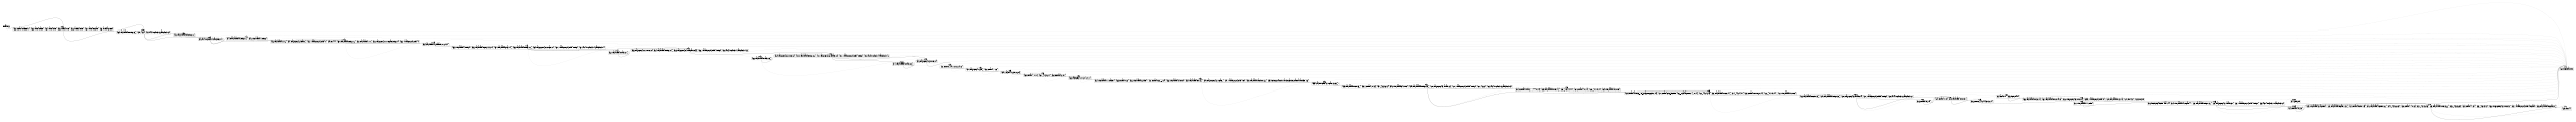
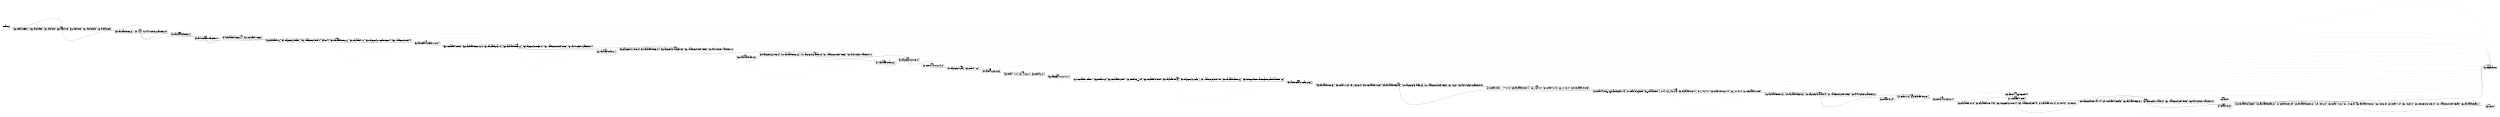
  digraph {
    rankdir=LR
    node [shape=record]
    edge [headport=n tailport=s]
    n1 [label=BB_false153 shape=none]
    n2 [label="{4532: constant[undefined,v1]|4533: vardecl['matcher']|4534: vardecl['index']|4535: vardecl['source']|4536: vardecl['render']|4537: vardecl['template']|4538: vardecl['argument']}"]
    n3 [label="{4539: read-variable['settings',v3,-]|4540: ![v3,v2]|4541: if[v2](true-block:1738,false-block:1739)}"]
    n4 [label="{4543: if[v2](true-block:1740,false-block:1741)}"]
    n5 [label="{4542: read-variable['oldSettings',v2,-]}"]
    n6 [label="{4660: exceptional-return}"]
    n7 [label="{4544: read-variable['oldSettings',v4,-]|4545: write-variable[v4,'settings']*}"]
    n8 [label="{4546: read-variable['_',v6,-]|4547: read-property[v6,'defaults',-]|4548: \<variable-non-null-undef\>['_']|4549: new[v7]|4550: read-variable['settings',v8,-]|4551: read-variable['_',v10,-]|4552: read-property[v10,'templateSettings',v9]|4553: \<variable-non-null-undef\>['_']}"]
    n9 [label="{4554: call-_.defaults [v6,'defaults',v7,v8,v9,v4]}"]
    n10 [label="{4555: write-variable[v4,'settings']*|4556: read-variable['RegExp',v13,v12]|4557: read-variable['Array',v19,-]|4558: read-variable['settings',v22,-]|4559: read-property[v22,'escape',v21]|4560: \<variable-non-null-undef\>['settings']|4561: if[v21](true-block:1745,false-block:1744)}"]
    n11 [label="{4563: read-property[v21,'source',v20]|4564: read-variable['settings',v24,-]|4565: read-property[v24,'interpolate',v23]|4566: \<variable-non-null-undef\>['settings']|4567: if[v23](true-block:1747,false-block:1746)}"]
    n12 [label="{4562: read-variable['noMatch',v21,-]}"]
    n13 [label="{4569: read-property[v23,'source',v22]|4570: read-variable['settings',v26,-]|4571: read-property[v26,'evaluate',v25]|4572: \<variable-non-null-undef\>['settings']|4573: if[v25](true-block:1749,false-block:1748)}"]
    n14 [label="{4568: read-variable['noMatch',v23,-]}"]
    n15 [label="{4575: read-property[v25,'source',v24]}"]
    n16 [label="{4574: read-variable['noMatch',v25,-]}"]
    n17 [label="{4576: construct [-,v19,v20,v22,v24,v18]}"]
    n18 [label="{4577: read-property[v18,'join',-]|4578: constant[\"|\",v26]}"]
    n19 [label="{4579: call-null [v18,'join',v26,v15]}"]
    n20 [label="{4580: constant[\"|$\",v16]|4581: +[v15,v16,v14]|4582: constant[\"g\",v27]}"]
    n21 [label="{4583: call-RegExp [v12,v13,v14,v27,v11]}"]
    n22 [label="{4584: write-variable[v11,'matcher']*|4585: constant[0.0,v28]|4586: write-variable[v28,'index']*|4587: constant[\"__p+='\",v29]|4588: write-variable[v29,'source']*|4589: read-variable['text',v31,-]|4590: read-property[v31,'replace',-]|4591: \<variable-non-null-undef\>['text']|4592: read-variable['matcher',v32,-]|4593: function-expr[function ( match escape interpolate evaluate offset ),v33]}"]
    n23 [label="{4594: call-text.replace [v31,'replace',v32,v33,-]*}"]
    n24 [label="{4595: read-variable['source',v35,-]|4596: constant[\"';\\n\",v36]|4597: +[v35,v36,v34]|4598: write-variable[v34,'source']*|4599: read-variable['settings',v39,-]|4600: read-property[v39,'variable',v38]|4601: \<variable-non-null-undef\>['settings']|4602: ![v38,v37]|4603: if[v37](true-block:1758,false-block:1759)}"]
    n25 [label="{4604: constant[\"with(obj||\\\{\\\})\\\{\\n\",v43]|4605: read-variable['source',v44,-]|4606: +[v43,v44,v41]|4607: constant[\"\\\}\\n\",v42]|4608: +[v41,v42,v40]|4609: write-variable[v40,'source']*}"]
    n26 [label="{4610: constant[\"var __t,__p='',__j=Array.prototype.join,\",v45]|4611: constant[\"print=function()\\\{__p+=__j.call(arguments,'');\\\};\\n\",v46]|4612: +[v45,v46,v43]|4613: read-variable['source',v44,-]|4614: +[v43,v44,v41]|4615: constant[\"return __p;\\n\",v42]|4616: +[v41,v42,v40]|4617: write-variable[v40,'source']*}"]
    n27 [label="{4618: read-variable['Function',v48,-]|4619: read-variable['settings',v50,-]|4620: read-property[v50,'variable',v49]|4621: \<variable-non-null-undef\>['settings']|4622: if[v49](true-block:1762,false-block:1761)}"]
    n28 [label="{4624: constant[\"_\",v50]|4625: read-variable['source',v51,-]}"]
    n29 [label="{4623: constant[\"obj\",v49]}"]
    n30 [label="{4634: catch[e,v47]|4635: begin-with[v47]}"]
    n31 [label="{4626: construct [-,v48,v49,v50,v51,v47]}"]
    n32 [label="{4636: read-variable['e',v50,v48]|4637: read-variable['source',v49,v48]|4638: write-property[v50,'source',v49]|4639: \<variable-non-null-undef\>['e']*|4640: read-variable['e',v51,v48]|4641: throw[v51]*|4642: end-with}"]
    n33 [label="{4627: write-variable[v47,'render']*}"]
    n34 [label="{4628: function-expr[function ( data ),v49]|4629: write-variable[v49,'template']*|4630: read-variable['settings',v51,-]|4631: read-property[v51,'variable',v50]|4632: \<variable-non-null-undef\>['settings']|4633: if[v50](true-block:1770,false-block:1769)}"]
    n35 [label="{4643: end-with}"]
    n36 [label="{4645: write-variable[v50,'argument']*|4646: read-variable['template',v52,-]|4647: constant[\"function(\",v59]|4648: read-variable['argument',v60,-]|4649: +[v59,v60,v57]|4650: constant[\")\\\{\\n\",v58]|4651: +[v57,v58,v55]|4652: read-variable['source',v56,-]|4653: +[v55,v56,v53]|4654: constant[\"\\\}\",v54]|4655: +[v53,v54,v51]|4656: write-property[v52,'source',v51]|4657: \<variable-non-null-undef\>['template']*|4658: read-variable['template',v1,-]}"]
    n37 [label="{4644: constant[\"obj\",v50]}"]
    n38 [label="{4659: return[v1]}"]
    n1 -> n2 [headlabel="    1736"]
    n2 -> n3 [headlabel="      1737"]
    n3 -> n4 [headlabel="      1739"]
    n3 -> n5 [headlabel="      1738"]
    n3 -> n6 [color=gray headlabel="      1772"]
    n4 -> n7 [headlabel="      1740"]
    n4 -> n8 [headlabel="      1741"]
    n5 -> n4
    n5 -> n6 [color=gray]
    n7 -> n6 [color=gray]
    n7 -> n8
    n8 -> n6 [color=gray]
    n8 -> n9 [headlabel="      1742"]
    n9 -> n6 [color=gray]
    n9 -> n10 [headlabel="      1743"]
    n10 -> n6 [color=gray]
    n10 -> n11 [headlabel="      1745"]
    n10 -> n12 [headlabel="      1744"]
    n11 -> n6 [color=gray]
    n11 -> n13 [headlabel="      1747"]
    n11 -> n14 [color=gray headlabel="      1746"]
    n12 -> n6 [color=gray]
    n12 -> n11
    n13 -> n6 [color=gray]
    n13 -> n15 [headlabel="      1749"]
    n13 -> n16 [headlabel="      1748"]
    n14 -> n6 [color=gray]
    n14 -> n13
    n15 -> n6 [color=gray]
    n15 -> n17 [headlabel="      1750"]
    n16 -> n6 [color=gray]
    n16 -> n15
    n17 -> n6 [color=gray]
    n17 -> n18 [headlabel="      1751"]
    n18 -> n6 [color=gray]
    n18 -> n19 [headlabel="      1752"]
    n19 -> n6 [color=gray]
    n19 -> n20 [headlabel="      1753"]
    n20 -> n6 [color=gray]
    n20 -> n21 [headlabel="      1754"]
    n21 -> n6 [color=gray]
    n21 -> n22 [headlabel="      1755"]
    n22 -> n6 [color=gray]
    n22 -> n23 [headlabel="      1756"]
    n23 -> n6 [color=gray]
    n23 -> n24 [headlabel="      1757"]
    n24 -> n6 [color=gray]
    n24 -> n25 [headlabel="      1758"]
    n24 -> n26 [headlabel="      1759"]
    n25 -> n6 [color=gray]
    n25 -> n26
    n26 -> n6 [color=gray]
    n26 -> n27 [headlabel="      1760"]
    n27 -> n28 [headlabel="      1762"]
    n27 -> n29 [headlabel="      1761"]
    n27 -> n30 [color=gray headlabel="      1766"]
    n28 -> n30 [color=gray]
    n28 -> n31 [headlabel="      1763"]
    n29 -> n28
    n30 -> n6 [color=gray]
-   n30 -> n32 [headlabel="      1767"]
    n31 -> n30 [color=gray]
    n31 -> n33 [headlabel="      1764"]
    n32 -> n34
    n32 -> n35 [color=gray headlabel="      1768"]
    n33 -> n34 [headlabel="      1765"]
    n34 -> n6 [color=gray]
    n34 -> n36 [headlabel="      1770"]
    n34 -> n37 [headlabel="      1769"]
    n35 -> n6
    n36 -> n6 [color=gray]
    n36 -> n38 [headlabel="      1771"]
    n37 -> n36
  }
